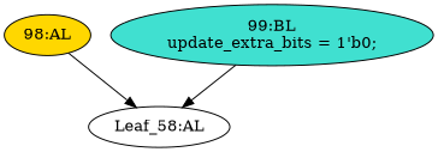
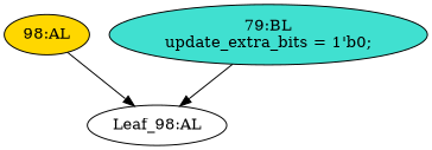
  strict digraph {
    node [style=filled]
    edge [cond="[]" lineno=None]
    n1 [ast="<pyverilog.vparser.ast.Always object at 0x7fd311d7d590>" clk_sens=False fillcolor=gold label="98:AL" sens="['x', 'y', 'direction']" statements="[]" typ=Always use_var="[]"]
-   n2 [def_var="['update_extra_bits']" label="Leaf_58:AL" style=""]
-   n3 [ast="<pyverilog.vparser.ast.Block object at 0x7fd311d7d790>" fillcolor=turquoise label="99:BL\nupdate_extra_bits = 1'b0;" statements="[<pyverilog.vparser.ast.BlockingSubstitution object at 0x7fd311d7d7d0>]" typ=Block]
+   n2 [def_var="['update_extra_bits']" label="Leaf_98:AL" style=""]
+   n3 [ast="<pyverilog.vparser.ast.Block object at 0x7fd311d7d790>" fillcolor=turquoise label="79:BL\nupdate_extra_bits = 1'b0;" statements="[<pyverilog.vparser.ast.BlockingSubstitution object at 0x7fd311d7d7d0>]" typ=Block]
    n1 -> n2
    n3 -> n2
  }
